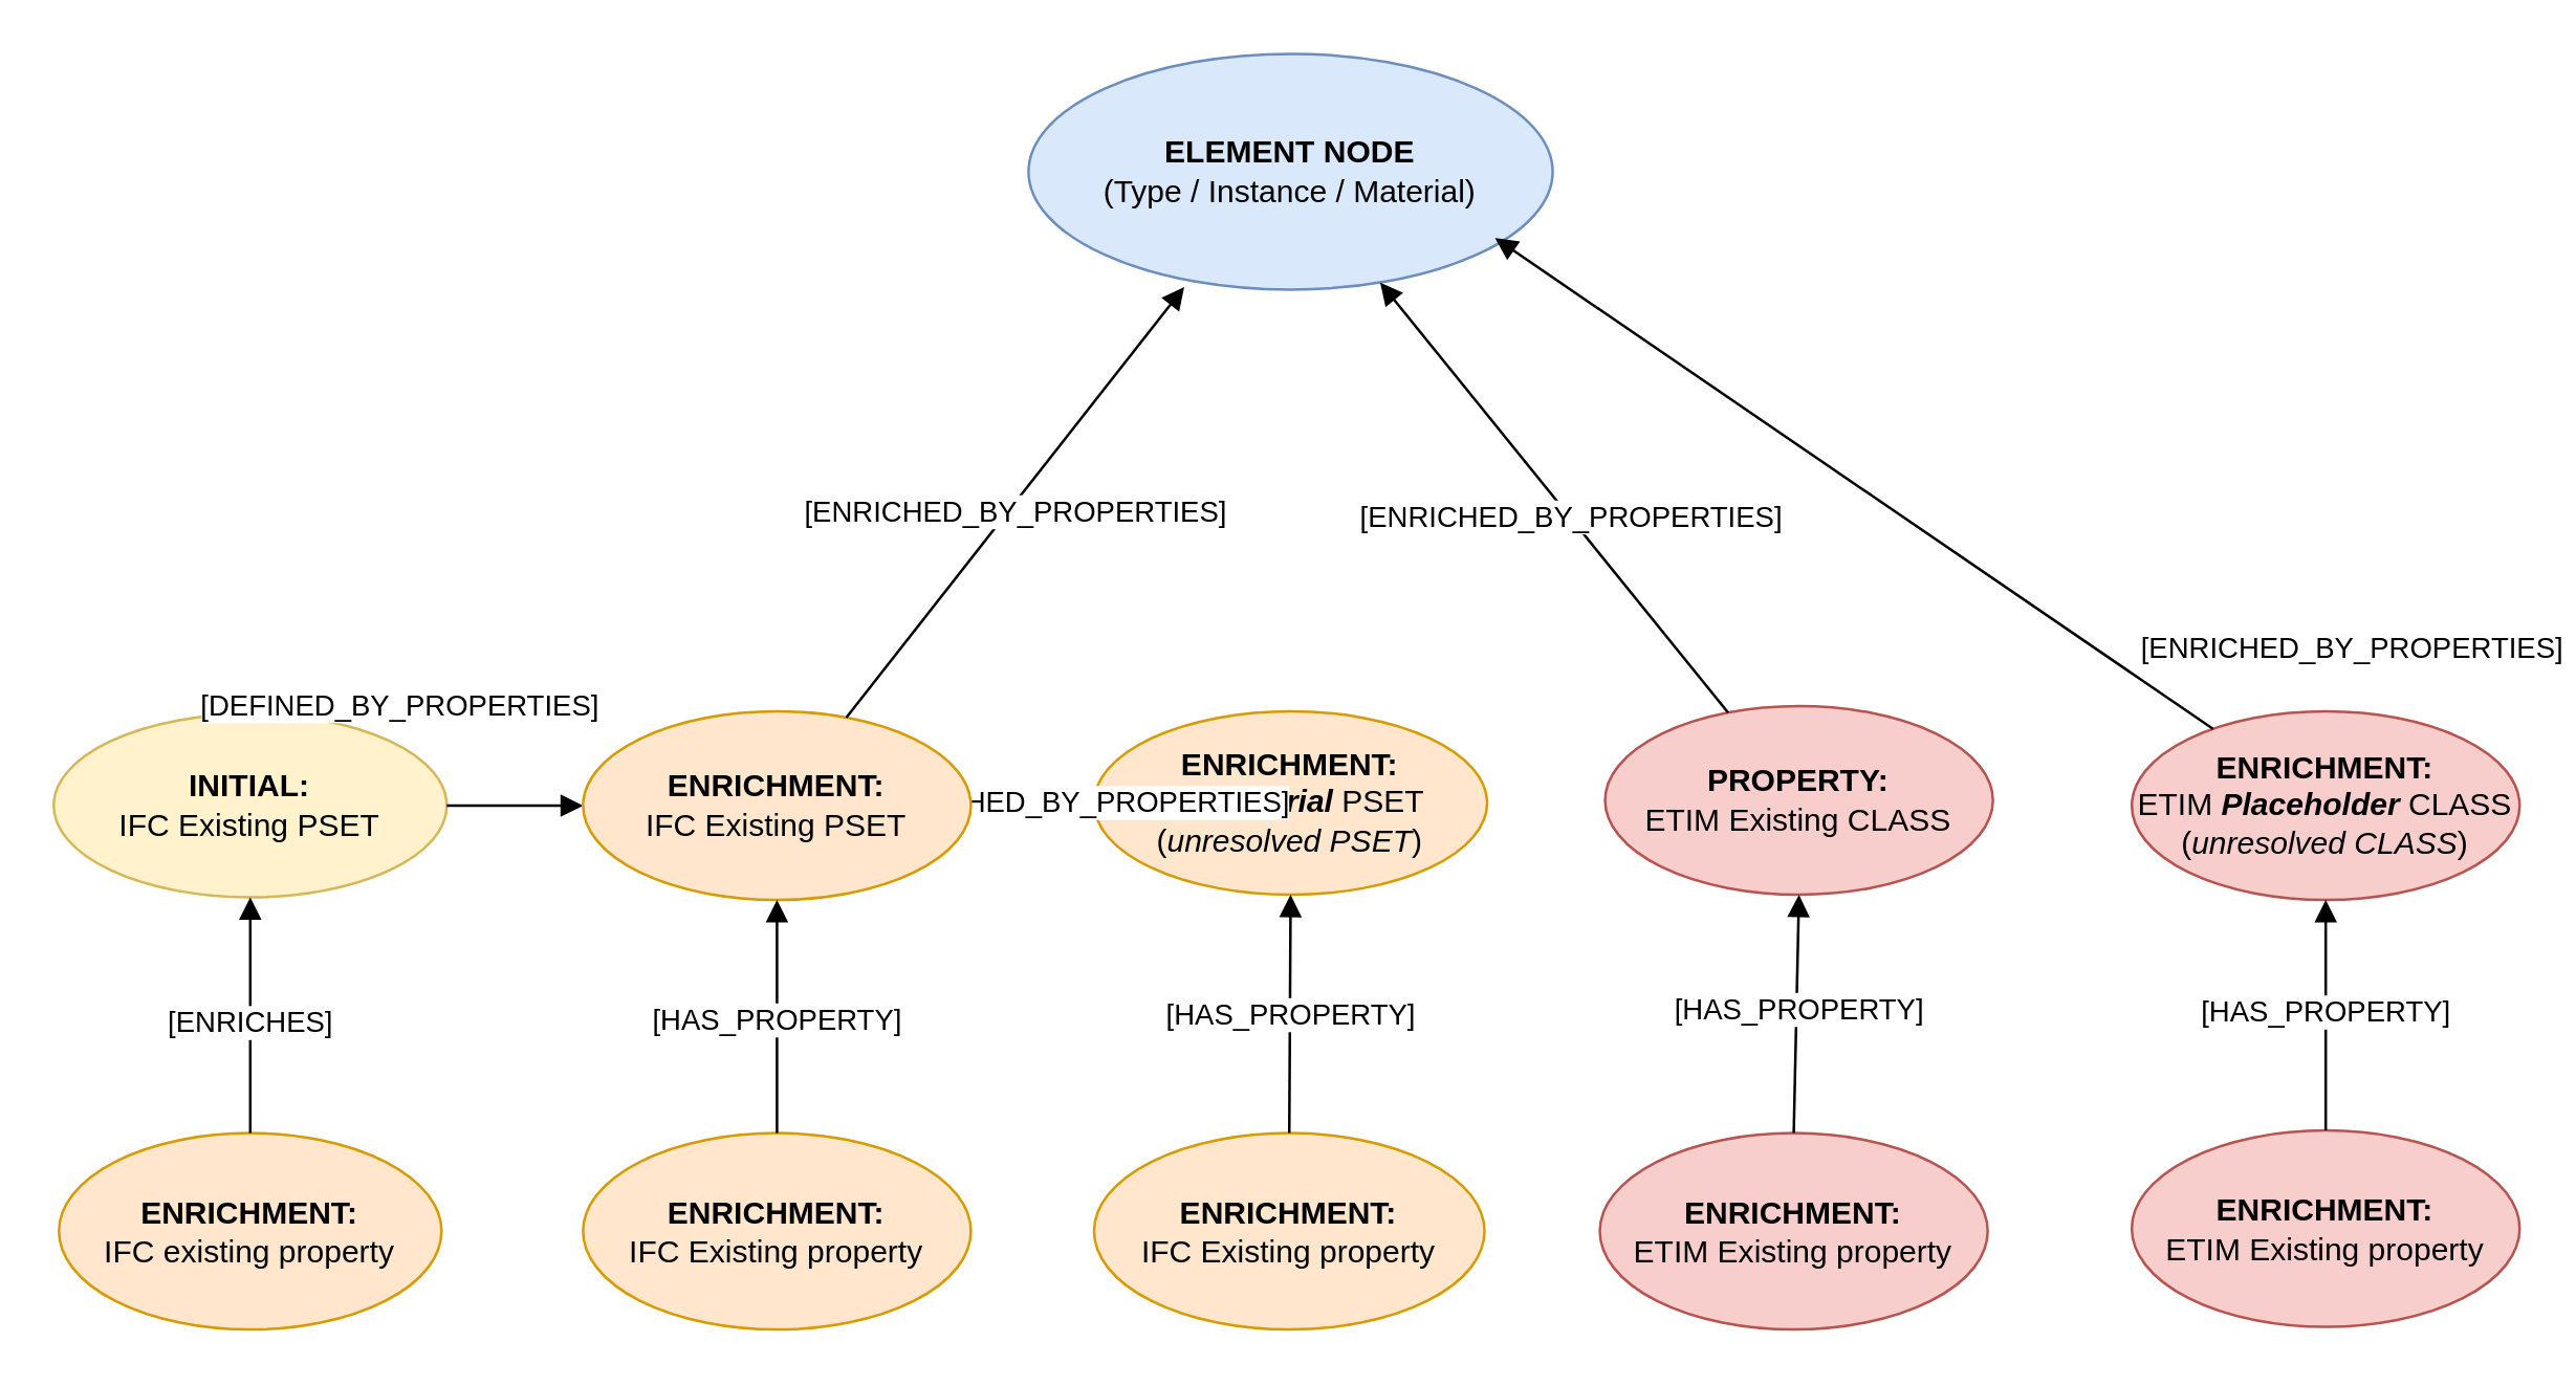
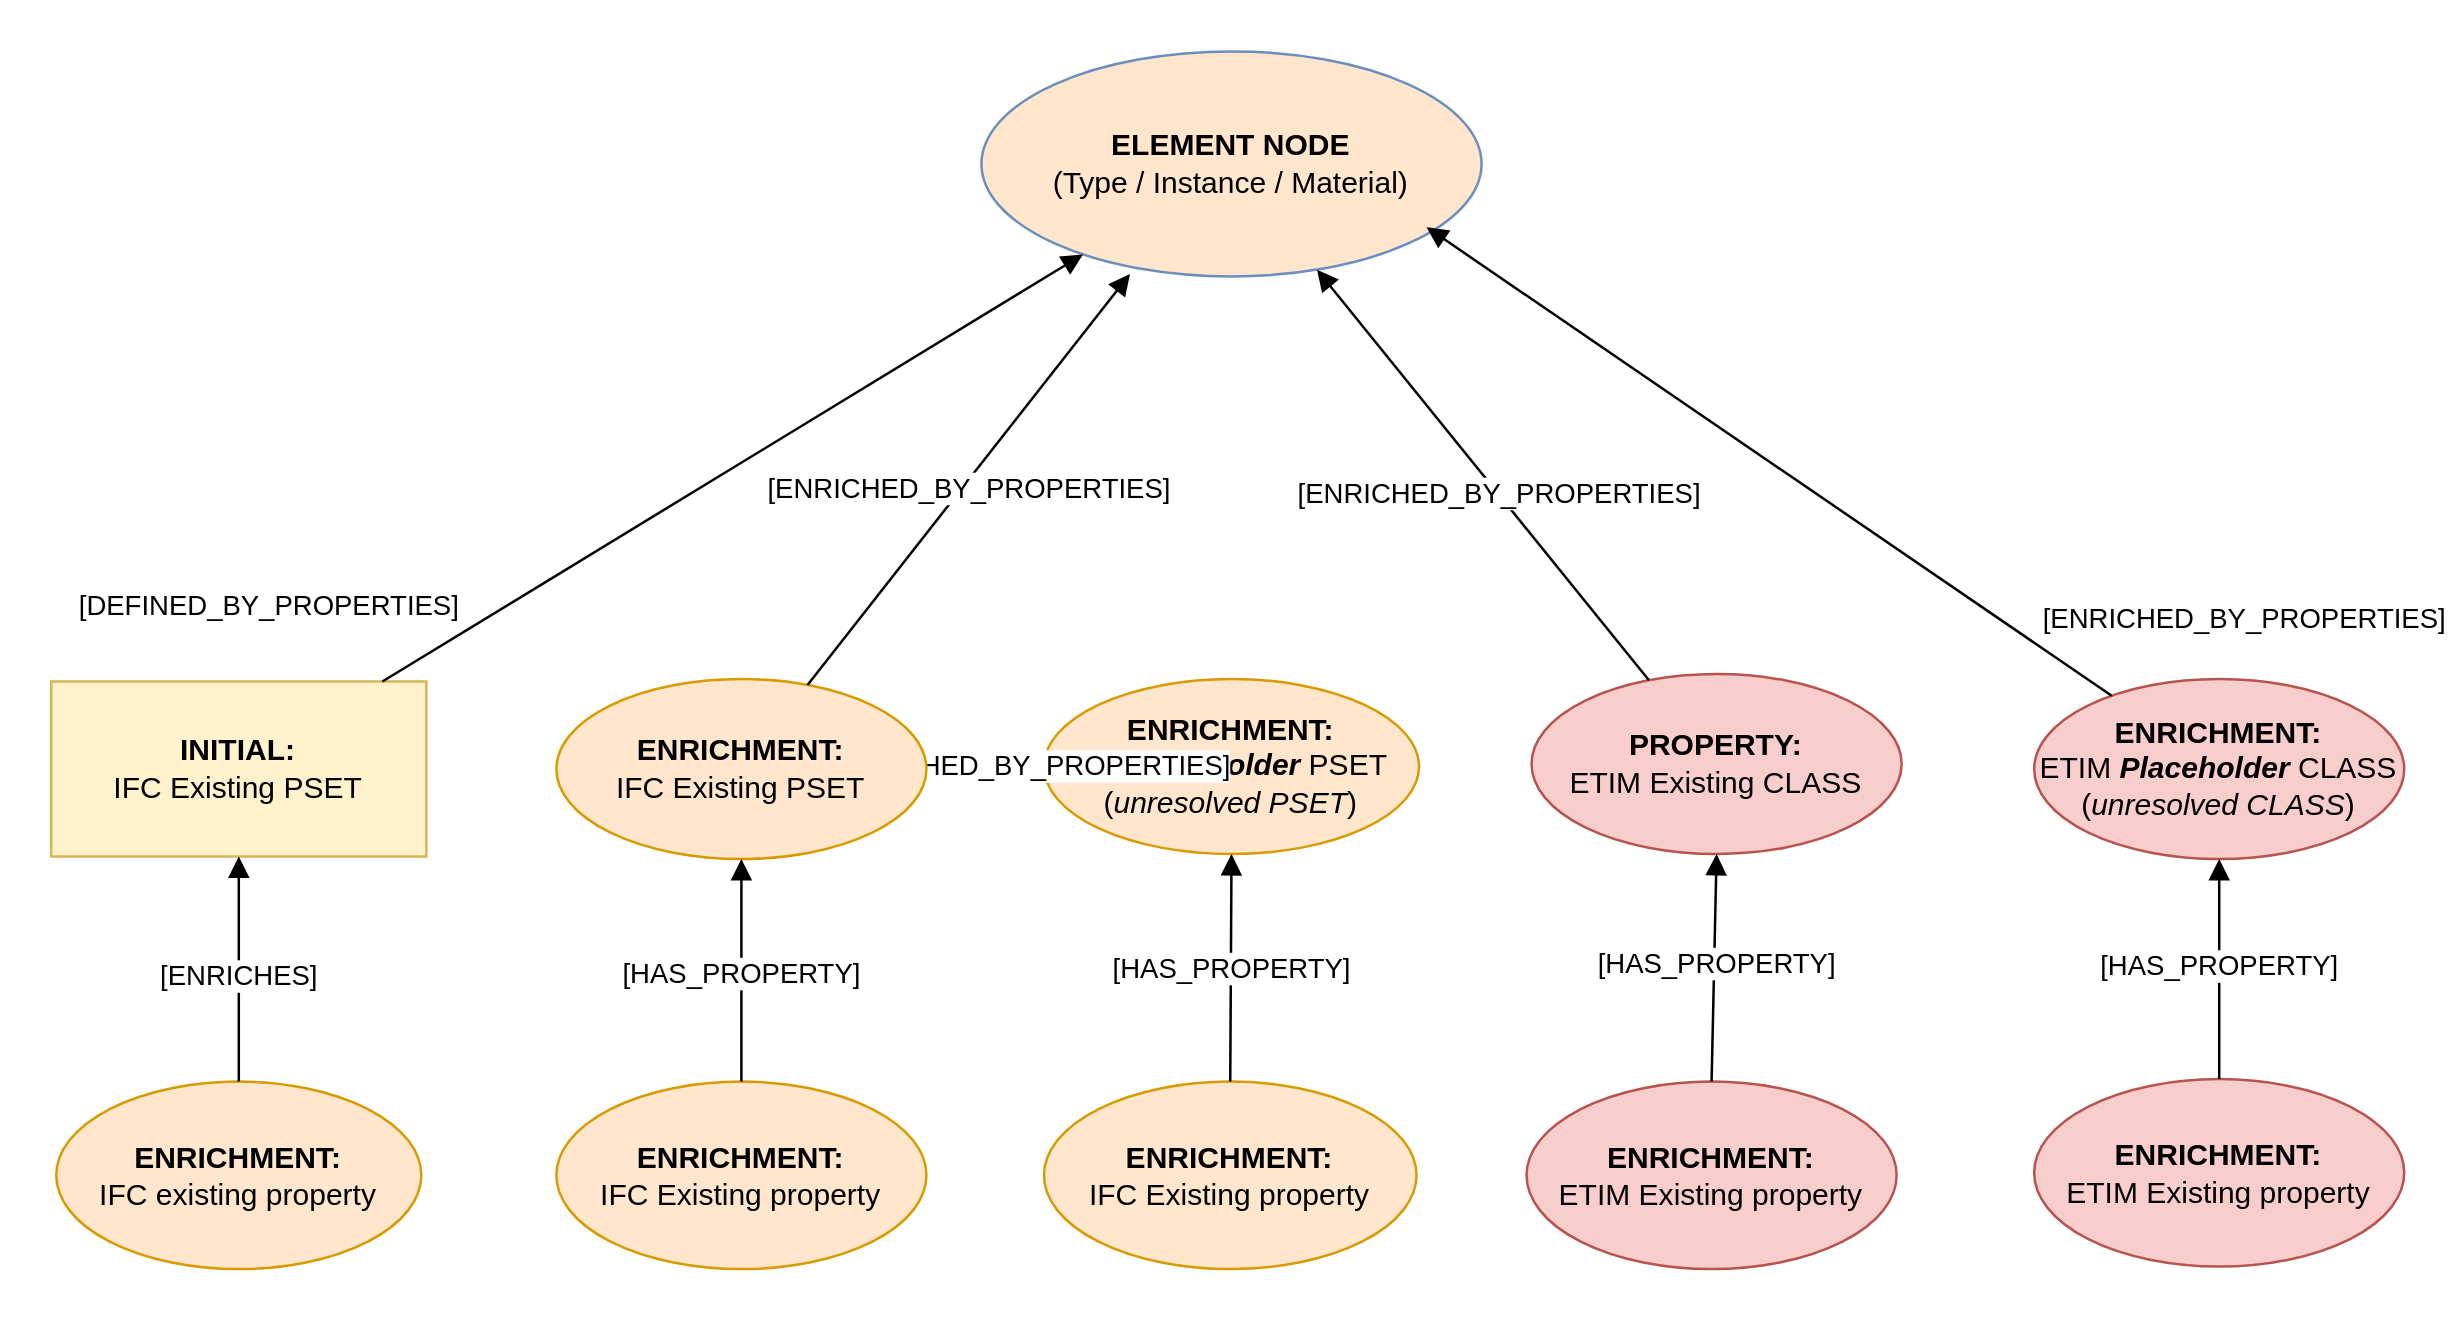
  <mxCell id="0" />
  <mxCell id="1" parent="0" />
- <mxCell id="2" value="&lt;b&gt;ELEMENT NODE&lt;/b&gt;&lt;br&gt;(Type / Instance / Material)" style="ellipse;whiteSpace=wrap;html=1;fillColor=#dae8fc;strokeColor=#6c8ebf;" parent="1" vertex="1"><mxGeometry x="392" y="20" width="200" height="90" as="geometry" /></mxCell>
- <mxCell id="3" value="&lt;b&gt;INITIAL:&lt;/b&gt;&lt;div&gt;IFC Existing PSET&lt;/div&gt;" style="ellipse;whiteSpace=wrap;html=1;fillColor=#fff2cc;strokeColor=#d6b656;" parent="1" vertex="1"><mxGeometry x="20" y="272" width="150" height="70" as="geometry" /></mxCell>
- <mxCell id="4" value="&lt;b&gt;ENRICHMENT:&lt;/b&gt;&lt;br&gt;&lt;div&gt;IFC &lt;b&gt;&lt;i&gt;Material&lt;/i&gt;&lt;/b&gt; PSET&lt;/div&gt;&lt;div&gt;(&lt;i&gt;unresolved PSET&lt;/i&gt;)&lt;/div&gt;" style="ellipse;whiteSpace=wrap;html=1;fillColor=#ffe6cc;strokeColor=#d79b00;" parent="1" vertex="1"><mxGeometry x="417" y="271" width="150" height="70" as="geometry" /></mxCell>
+ <mxCell id="2" value="&lt;b&gt;ELEMENT NODE&lt;/b&gt;&lt;br&gt;(Type / Instance / Material)" style="ellipse;whiteSpace=wrap;html=1;fillColor=#ffe6cc;strokeColor=#6c8ebf;" parent="1" vertex="1"><mxGeometry x="392" y="20" width="200" height="90" as="geometry" /></mxCell>
+ <mxCell id="3" value="&lt;b&gt;INITIAL:&lt;/b&gt;&lt;div&gt;IFC Existing PSET&lt;/div&gt;" style="whiteSpace=wrap;html=1;fillColor=#fff2cc;strokeColor=#d6b656;rounded=0;" parent="1" vertex="1"><mxGeometry x="20" y="272" width="150" height="70" as="geometry" /></mxCell>
+ <mxCell id="4" value="&lt;b&gt;ENRICHMENT:&lt;/b&gt;&lt;br&gt;&lt;div&gt;IFC &lt;b&gt;&lt;i&gt;Placeholder&lt;/i&gt;&lt;/b&gt; PSET&lt;/div&gt;&lt;div&gt;(&lt;i&gt;unresolved PSET&lt;/i&gt;)&lt;/div&gt;" style="ellipse;whiteSpace=wrap;html=1;fillColor=#ffe6cc;strokeColor=#d79b00;" parent="1" vertex="1"><mxGeometry x="417" y="271" width="150" height="70" as="geometry" /></mxCell>
  <mxCell id="5" value="&lt;b&gt;ENRICHMENT:&lt;/b&gt;&lt;br&gt;&lt;div&gt;IFC existing property&lt;/div&gt;" style="ellipse;whiteSpace=wrap;html=1;fillColor=#ffe6cc;strokeColor=#d79b00;" parent="1" vertex="1"><mxGeometry x="22" y="432" width="146" height="75" as="geometry" /></mxCell>
  <mxCell id="6" value="&lt;b&gt;ENRICHMENT:&lt;/b&gt;&lt;br&gt;&lt;div&gt;IFC Existing property&lt;/div&gt;" style="ellipse;whiteSpace=wrap;html=1;fillColor=#ffe6cc;strokeColor=#d79b00;" parent="1" vertex="1"><mxGeometry x="417" y="432" width="149" height="75" as="geometry" /></mxCell>
- <mxCell id="7" value="[DEFINED_BY_PROPERTIES]" style="endArrow=block;html=1;" parent="1" source="3" target="11" edge="1"><mxGeometry x="-1" y="52" relative="1" as="geometry"><mxPoint x="-18" y="14" as="offset" /></mxGeometry></mxCell>
+ <mxCell id="7" value="[DEFINED_BY_PROPERTIES]" style="endArrow=block;html=1;" parent="1" source="3" target="2" edge="1"><mxGeometry x="-1" y="52" relative="1" as="geometry"><mxPoint x="-18" y="14" as="offset" /></mxGeometry></mxCell>
  <mxCell id="8" value="[ENRICHED_BY_PROPERTIES]" style="endArrow=block;html=1;" parent="1" source="4" target="11" edge="1"><mxGeometry x="-0.762" relative="1" as="geometry"><mxPoint as="offset" /><mxPoint x="402.651" y="113.996" as="targetPoint" /></mxGeometry></mxCell>
  <mxCell id="9" value="[ENRICHES]" style="endArrow=block;html=1;" parent="1" source="5" target="3" edge="1"><mxGeometry x="-0.067" relative="1" as="geometry"><mxPoint as="offset" /></mxGeometry></mxCell>
  <mxCell id="10" value="[HAS_PROPERTY]" style="endArrow=block;html=1;" parent="1" source="6" target="4" edge="1"><mxGeometry x="-0.011" relative="1" as="geometry"><mxPoint as="offset" /></mxGeometry></mxCell>
  <mxCell id="11" value="&lt;b&gt;ENRICHMENT:&lt;/b&gt;&lt;div&gt;IFC Existing PSET&lt;/div&gt;" style="ellipse;whiteSpace=wrap;html=1;fillColor=#ffe6cc;strokeColor=#d79b00;" parent="1" vertex="1"><mxGeometry x="222" y="271" width="148" height="72" as="geometry" /></mxCell>
  <mxCell id="12" value="[ENRICHED_BY_PROPERTIES]" style="endArrow=block;html=1;entryX=0.297;entryY=0.989;entryDx=0;entryDy=0;entryPerimeter=0;" parent="1" source="11" target="2" edge="1"><mxGeometry x="-0.019" y="-2" relative="1" as="geometry"><mxPoint y="1" as="offset" /><mxPoint x="399" y="114" as="targetPoint" /></mxGeometry></mxCell>
  <mxCell id="13" value="&lt;b&gt;ENRICHMENT:&lt;/b&gt;&lt;br&gt;&lt;div&gt;IFC Existing property&lt;/div&gt;" style="ellipse;whiteSpace=wrap;html=1;fillColor=#ffe6cc;strokeColor=#d79b00;" vertex="1" parent="1"><mxGeometry x="222" y="432" width="148" height="75" as="geometry" /></mxCell>
  <mxCell id="14" value="[HAS_PROPERTY]" style="endArrow=block;html=1;entryX=0.5;entryY=1;entryDx=0;entryDy=0;exitX=0.5;exitY=0;exitDx=0;exitDy=0;" edge="1" parent="1" source="13" target="11"><mxGeometry x="-0.034" relative="1" as="geometry"><mxPoint as="offset" /><mxPoint x="249" y="423" as="sourcePoint" /><mxPoint x="272" y="341" as="targetPoint" /></mxGeometry></mxCell>
  <mxCell id="15" value="&lt;b&gt;PROPERTY:&lt;/b&gt;&lt;br&gt;&lt;div&gt;ETIM Existing CLASS&lt;/div&gt;" style="ellipse;whiteSpace=wrap;html=1;fillColor=#f8cecc;strokeColor=#b85450;" vertex="1" parent="1"><mxGeometry x="612" y="269" width="148" height="72" as="geometry" /></mxCell>
  <mxCell id="16" value="[ENRICHED_BY_PROPERTIES]" style="endArrow=block;html=1;" edge="1" parent="1" source="15" target="2"><mxGeometry x="-0.09" relative="1" as="geometry"><mxPoint as="offset" /><mxPoint x="695" y="110" as="targetPoint" /></mxGeometry></mxCell>
  <mxCell id="17" value="&lt;b&gt;ENRICHMENT:&lt;/b&gt;&lt;br&gt;&lt;div&gt;ETIM Existing property&lt;/div&gt;" style="ellipse;whiteSpace=wrap;html=1;fillColor=#f8cecc;strokeColor=#b85450;" vertex="1" parent="1"><mxGeometry x="610" y="432" width="148" height="75" as="geometry" /></mxCell>
  <mxCell id="18" value="[HAS_PROPERTY]" style="endArrow=block;html=1;entryX=0.5;entryY=1;entryDx=0;entryDy=0;exitX=0.5;exitY=0;exitDx=0;exitDy=0;" edge="1" parent="1" source="17" target="15"><mxGeometry x="0.033" y="-1" relative="1" as="geometry"><mxPoint as="offset" /><mxPoint x="626" y="423" as="sourcePoint" /><mxPoint x="649" y="341" as="targetPoint" /></mxGeometry></mxCell>
  <mxCell id="19" value="&lt;b&gt;ENRICHMENT:&lt;/b&gt;&lt;br&gt;&lt;div&gt;&lt;div&gt;ETIM &lt;i&gt;&lt;b&gt;Placeholder &lt;/b&gt;&lt;/i&gt;CLASS&lt;/div&gt;&lt;div&gt;(&lt;i&gt;unresolved CLASS&lt;/i&gt;)&lt;/div&gt;&lt;/div&gt;" style="ellipse;whiteSpace=wrap;html=1;fillColor=#f8cecc;strokeColor=#b85450;" vertex="1" parent="1"><mxGeometry x="813" y="271" width="148" height="72" as="geometry" /></mxCell>
  <mxCell id="20" value="[ENRICHED_BY_PROPERTIES]" style="endArrow=block;html=1;entryX=0.89;entryY=0.781;entryDx=0;entryDy=0;entryPerimeter=0;" edge="1" parent="1" source="19" target="2"><mxGeometry x="-1" y="-58" relative="1" as="geometry"><mxPoint x="20" y="17" as="offset" /><mxPoint x="884" y="113" as="targetPoint" /></mxGeometry></mxCell>
  <mxCell id="21" value="&lt;b&gt;ENRICHMENT:&lt;/b&gt;&lt;br&gt;&lt;div&gt;ETIM Existing property&lt;/div&gt;" style="ellipse;whiteSpace=wrap;html=1;fillColor=#f8cecc;strokeColor=#b85450;" vertex="1" parent="1"><mxGeometry x="813" y="431" width="148" height="75" as="geometry" /></mxCell>
  <mxCell id="22" value="[HAS_PROPERTY]" style="endArrow=block;html=1;entryX=0.5;entryY=1;entryDx=0;entryDy=0;exitX=0.5;exitY=0;exitDx=0;exitDy=0;" edge="1" parent="1" source="21" target="19"><mxGeometry x="0.023" relative="1" as="geometry"><mxPoint as="offset" /><mxPoint x="827" y="425" as="sourcePoint" /><mxPoint x="850" y="343" as="targetPoint" /></mxGeometry></mxCell>
